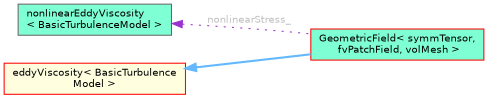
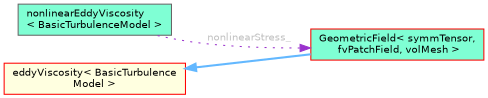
  digraph {
    rankdir=LR
    node [color=red fillcolor=aquamarine fontname=Helvetica fontsize=10 shape=box style=filled]
    edge [dir=back fontname=Helvetica fontsize=10 labelfontname=Helvetica labelfontsize=10]
    n1 [color=gray40 fontcolor=black height=0.2 label="nonlinearEddyViscosity\l\< BasicTurbulenceModel \>" width=0.4]
    n2 [fillcolor=lightyellow height=0.2 label="eddyViscosity\< BasicTurbulence\lModel \>" width=0.4]
    n3 [height=0.2 label="GeometricField\< symmTensor,\l fvPatchField, volMesh \>" width=0.4]
    n2 -> n3 [color=steelblue1 style=bold]
-   n1 -> n3 [color=darkorchid3 fontcolor=grey label=" nonlinearStress_" style=dotted]
+   n3 -> n1 [color=darkorchid3 fontcolor=grey label=" nonlinearStress_" style=dotted]
  }
